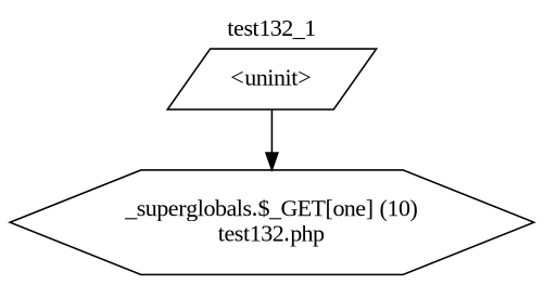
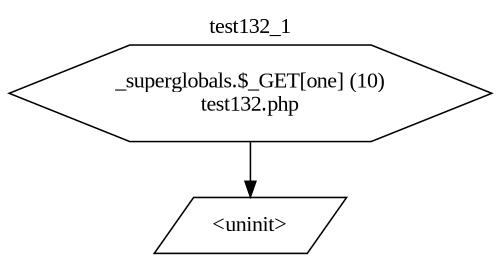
  digraph {
    label=test132_1
    labelloc=t
    fontname="Liberation Serif"
    node [fontname="Liberation Serif"]
    n1 [label="_superglobals.$_GET[one] (10)\ntest132.php" shape=hexagon]
    n2 [label="<uninit>" shape=parallelogram]
-   n2 -> n1 [fontname="Liberation Serif"]
+   n1 -> n2 [fontname="Liberation Serif"]
  }
